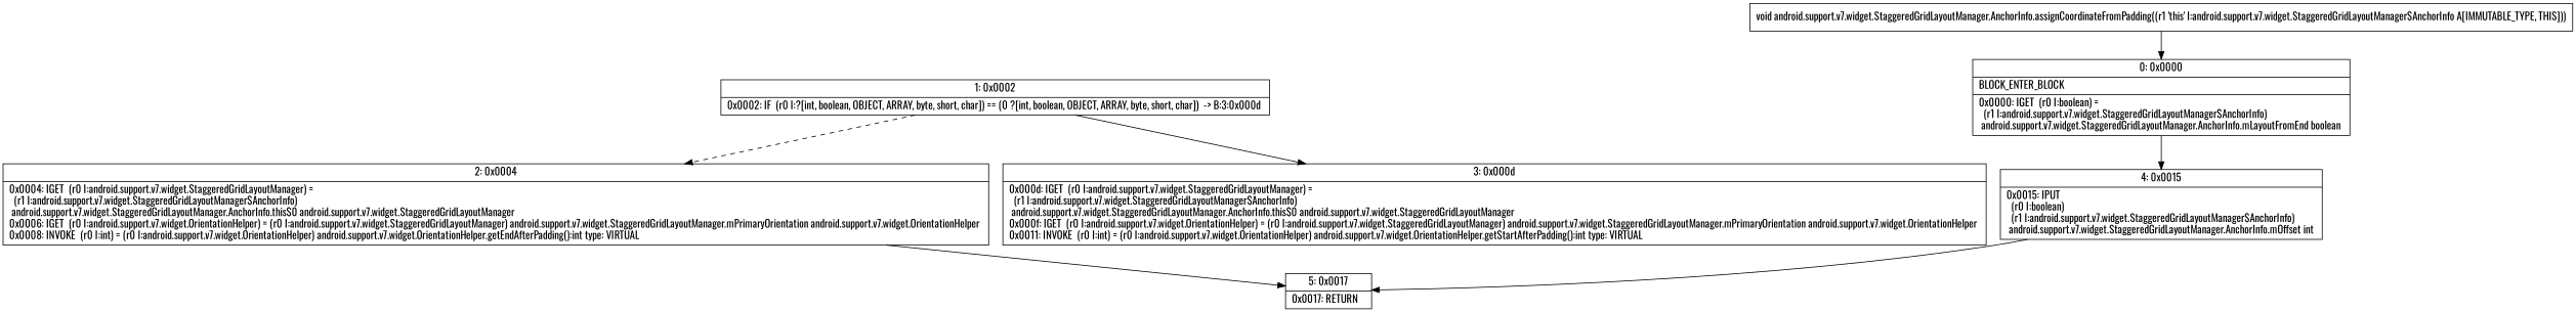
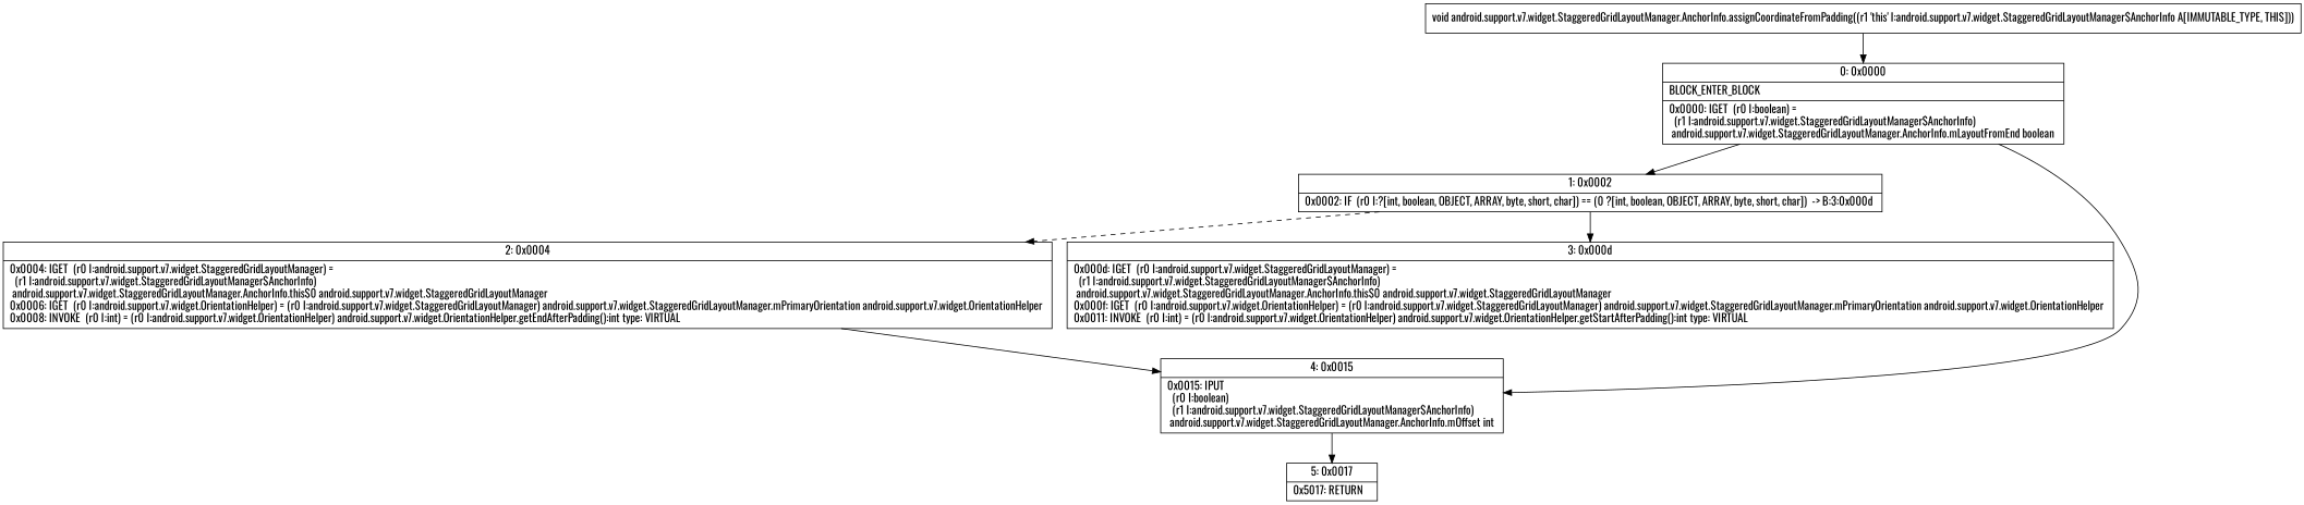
  digraph {
    fontname=Oswald
    node [fontname=Oswald shape=record]
    edge [fontname=Oswald]
    n1 [label="{0\:\ 0x0000|BLOCK_ENTER_BLOCK\l|0x0000: IGET  (r0 I:boolean) = \l  (r1 I:android.support.v7.widget.StaggeredGridLayoutManager$AnchorInfo)\l android.support.v7.widget.StaggeredGridLayoutManager.AnchorInfo.mLayoutFromEnd boolean \l}"]
    n2 [label="{1\:\ 0x0002|0x0002: IF  (r0 I:?[int, boolean, OBJECT, ARRAY, byte, short, char]) == (0 ?[int, boolean, OBJECT, ARRAY, byte, short, char])  \-\> B:3:0x000d \l}"]
    n3 [label="{4\:\ 0x0015|0x0015: IPUT  \l  (r0 I:boolean)\l  (r1 I:android.support.v7.widget.StaggeredGridLayoutManager$AnchorInfo)\l android.support.v7.widget.StaggeredGridLayoutManager.AnchorInfo.mOffset int \l}"]
    n4 [label="{2\:\ 0x0004|0x0004: IGET  (r0 I:android.support.v7.widget.StaggeredGridLayoutManager) = \l  (r1 I:android.support.v7.widget.StaggeredGridLayoutManager$AnchorInfo)\l android.support.v7.widget.StaggeredGridLayoutManager.AnchorInfo.this$0 android.support.v7.widget.StaggeredGridLayoutManager \l0x0006: IGET  (r0 I:android.support.v7.widget.OrientationHelper) = (r0 I:android.support.v7.widget.StaggeredGridLayoutManager) android.support.v7.widget.StaggeredGridLayoutManager.mPrimaryOrientation android.support.v7.widget.OrientationHelper \l0x0008: INVOKE  (r0 I:int) = (r0 I:android.support.v7.widget.OrientationHelper) android.support.v7.widget.OrientationHelper.getEndAfterPadding():int type: VIRTUAL \l}"]
    n5 [label="{3\:\ 0x000d|0x000d: IGET  (r0 I:android.support.v7.widget.StaggeredGridLayoutManager) = \l  (r1 I:android.support.v7.widget.StaggeredGridLayoutManager$AnchorInfo)\l android.support.v7.widget.StaggeredGridLayoutManager.AnchorInfo.this$0 android.support.v7.widget.StaggeredGridLayoutManager \l0x000f: IGET  (r0 I:android.support.v7.widget.OrientationHelper) = (r0 I:android.support.v7.widget.StaggeredGridLayoutManager) android.support.v7.widget.StaggeredGridLayoutManager.mPrimaryOrientation android.support.v7.widget.OrientationHelper \l0x0011: INVOKE  (r0 I:int) = (r0 I:android.support.v7.widget.OrientationHelper) android.support.v7.widget.OrientationHelper.getStartAfterPadding():int type: VIRTUAL \l}"]
-   n6 [label="{5\:\ 0x0017|0x0017: RETURN   \l}"]
+   n6 [label="{5\:\ 0x0017|0x5017: RETURN   \l}"]
    n7 [label="{void android.support.v7.widget.StaggeredGridLayoutManager.AnchorInfo.assignCoordinateFromPadding((r1 'this' I:android.support.v7.widget.StaggeredGridLayoutManager$AnchorInfo A[IMMUTABLE_TYPE, THIS])) }"]
+   n1 -> n2
    n1 -> n3
    n2 -> n4 [style=dashed]
    n2 -> n5
    n3 -> n6
-   n4 -> n6
+   n4 -> n3
    n7 -> n1
  }
